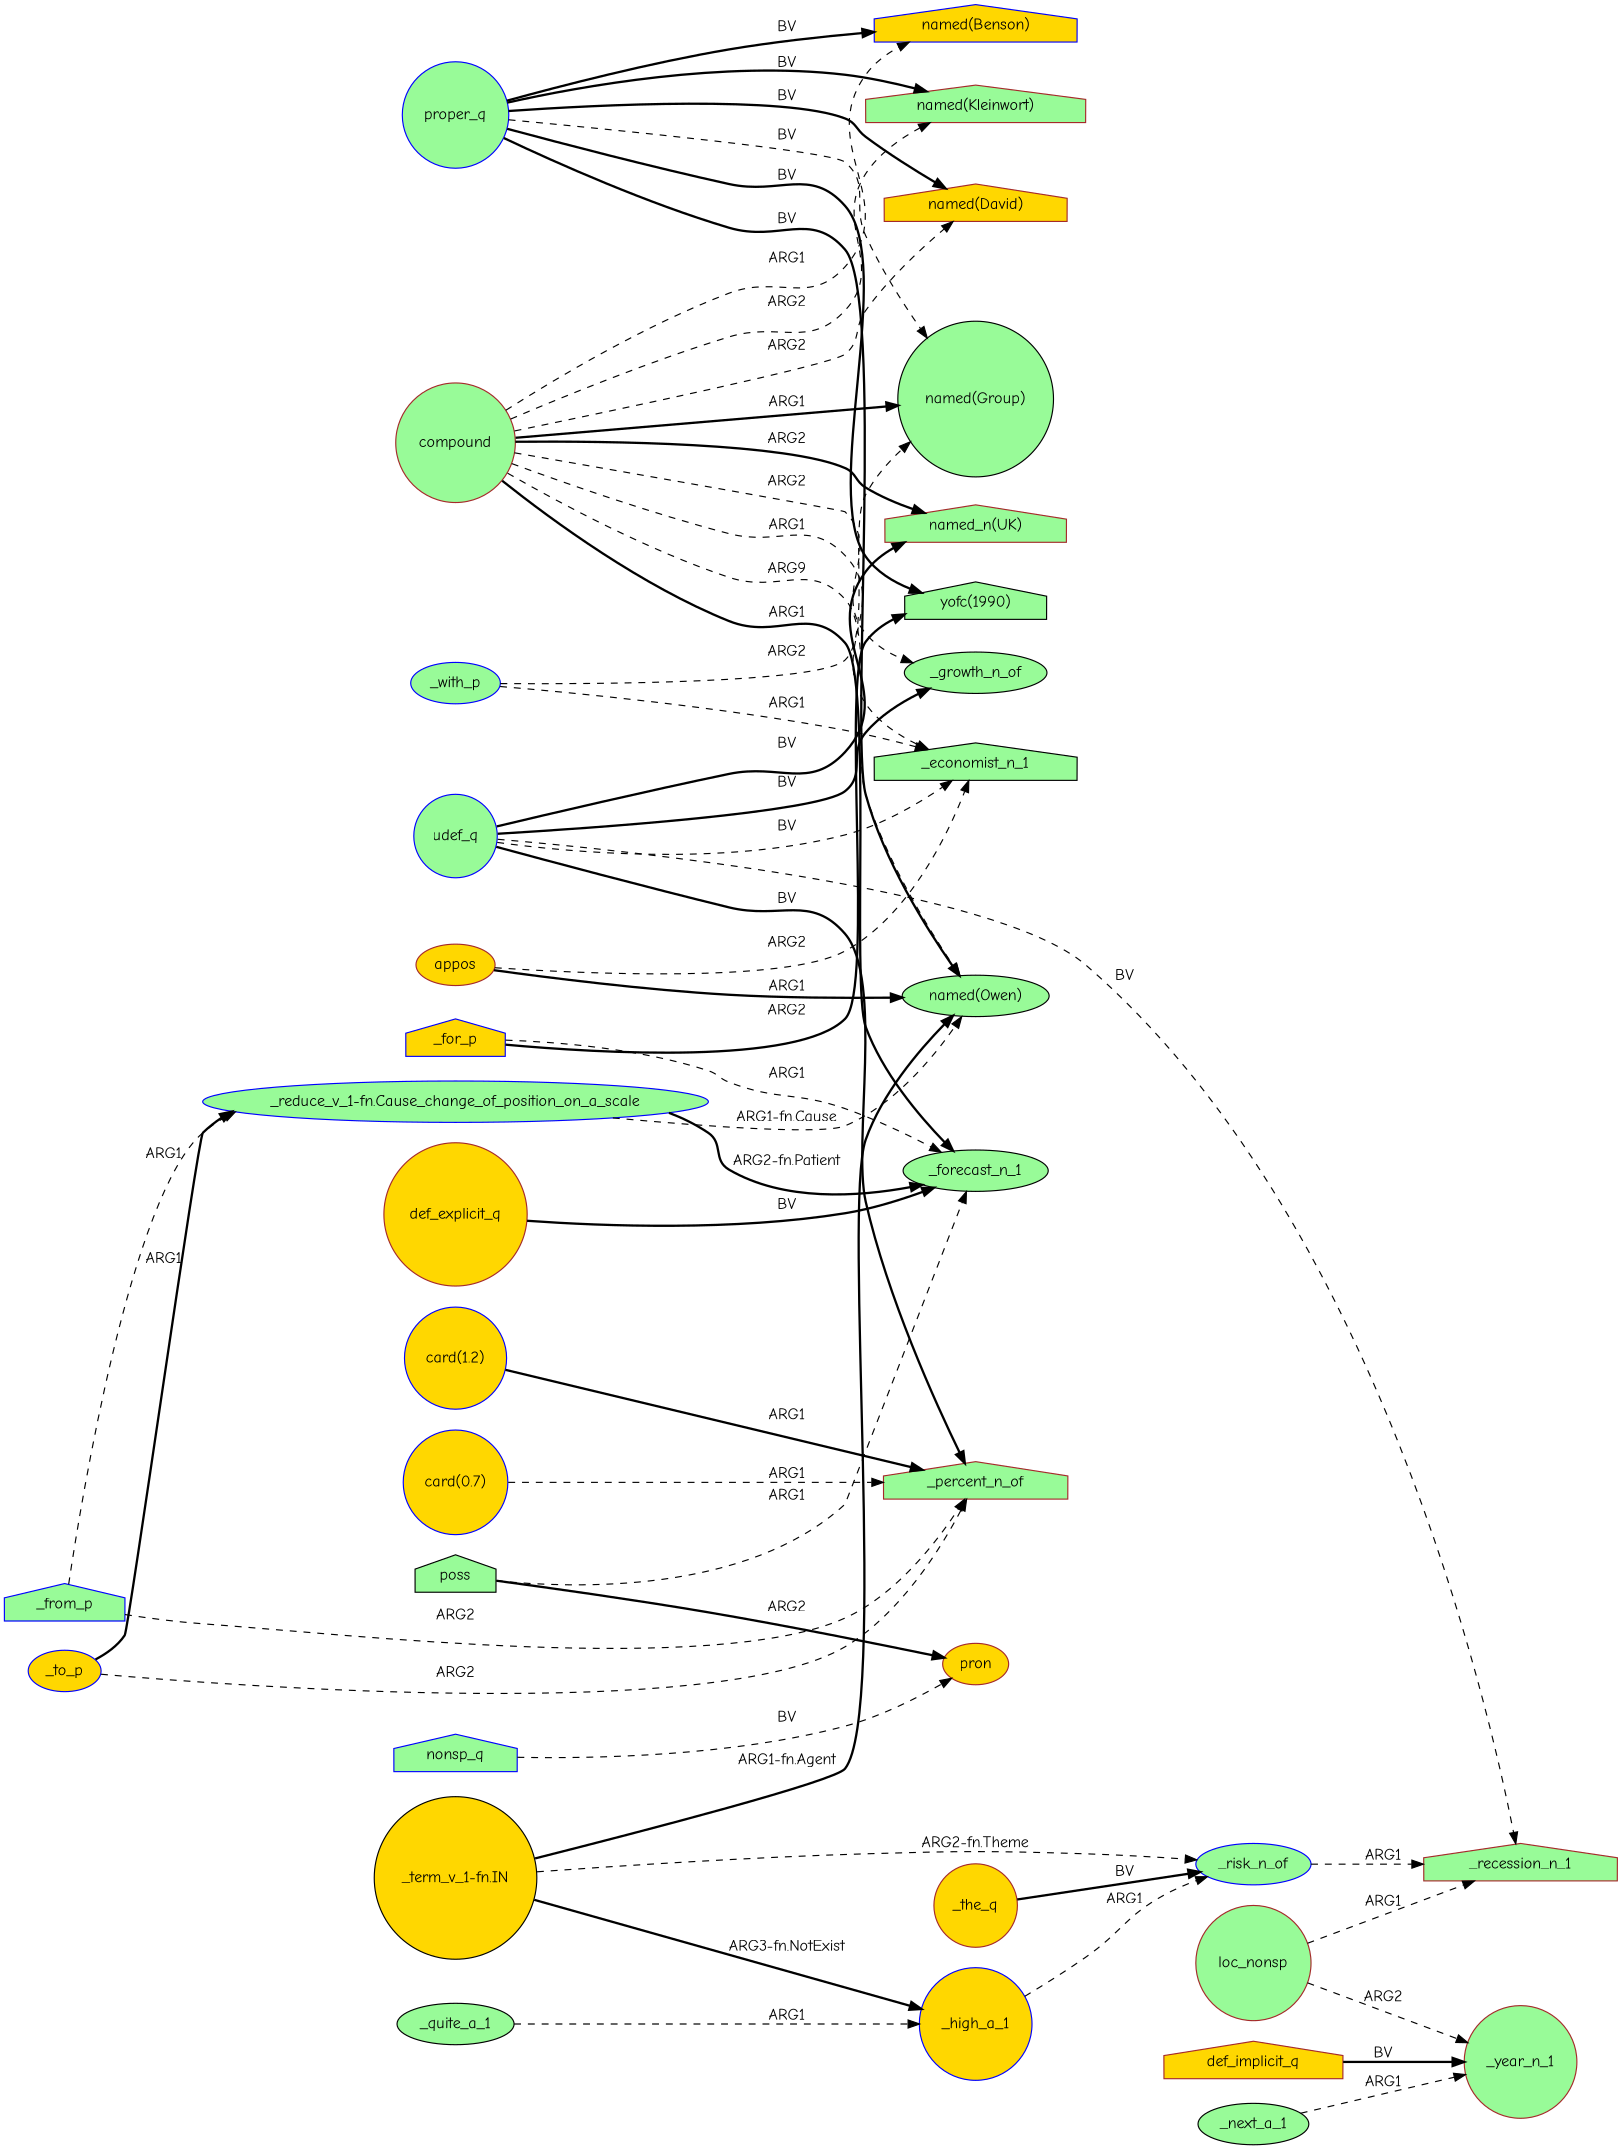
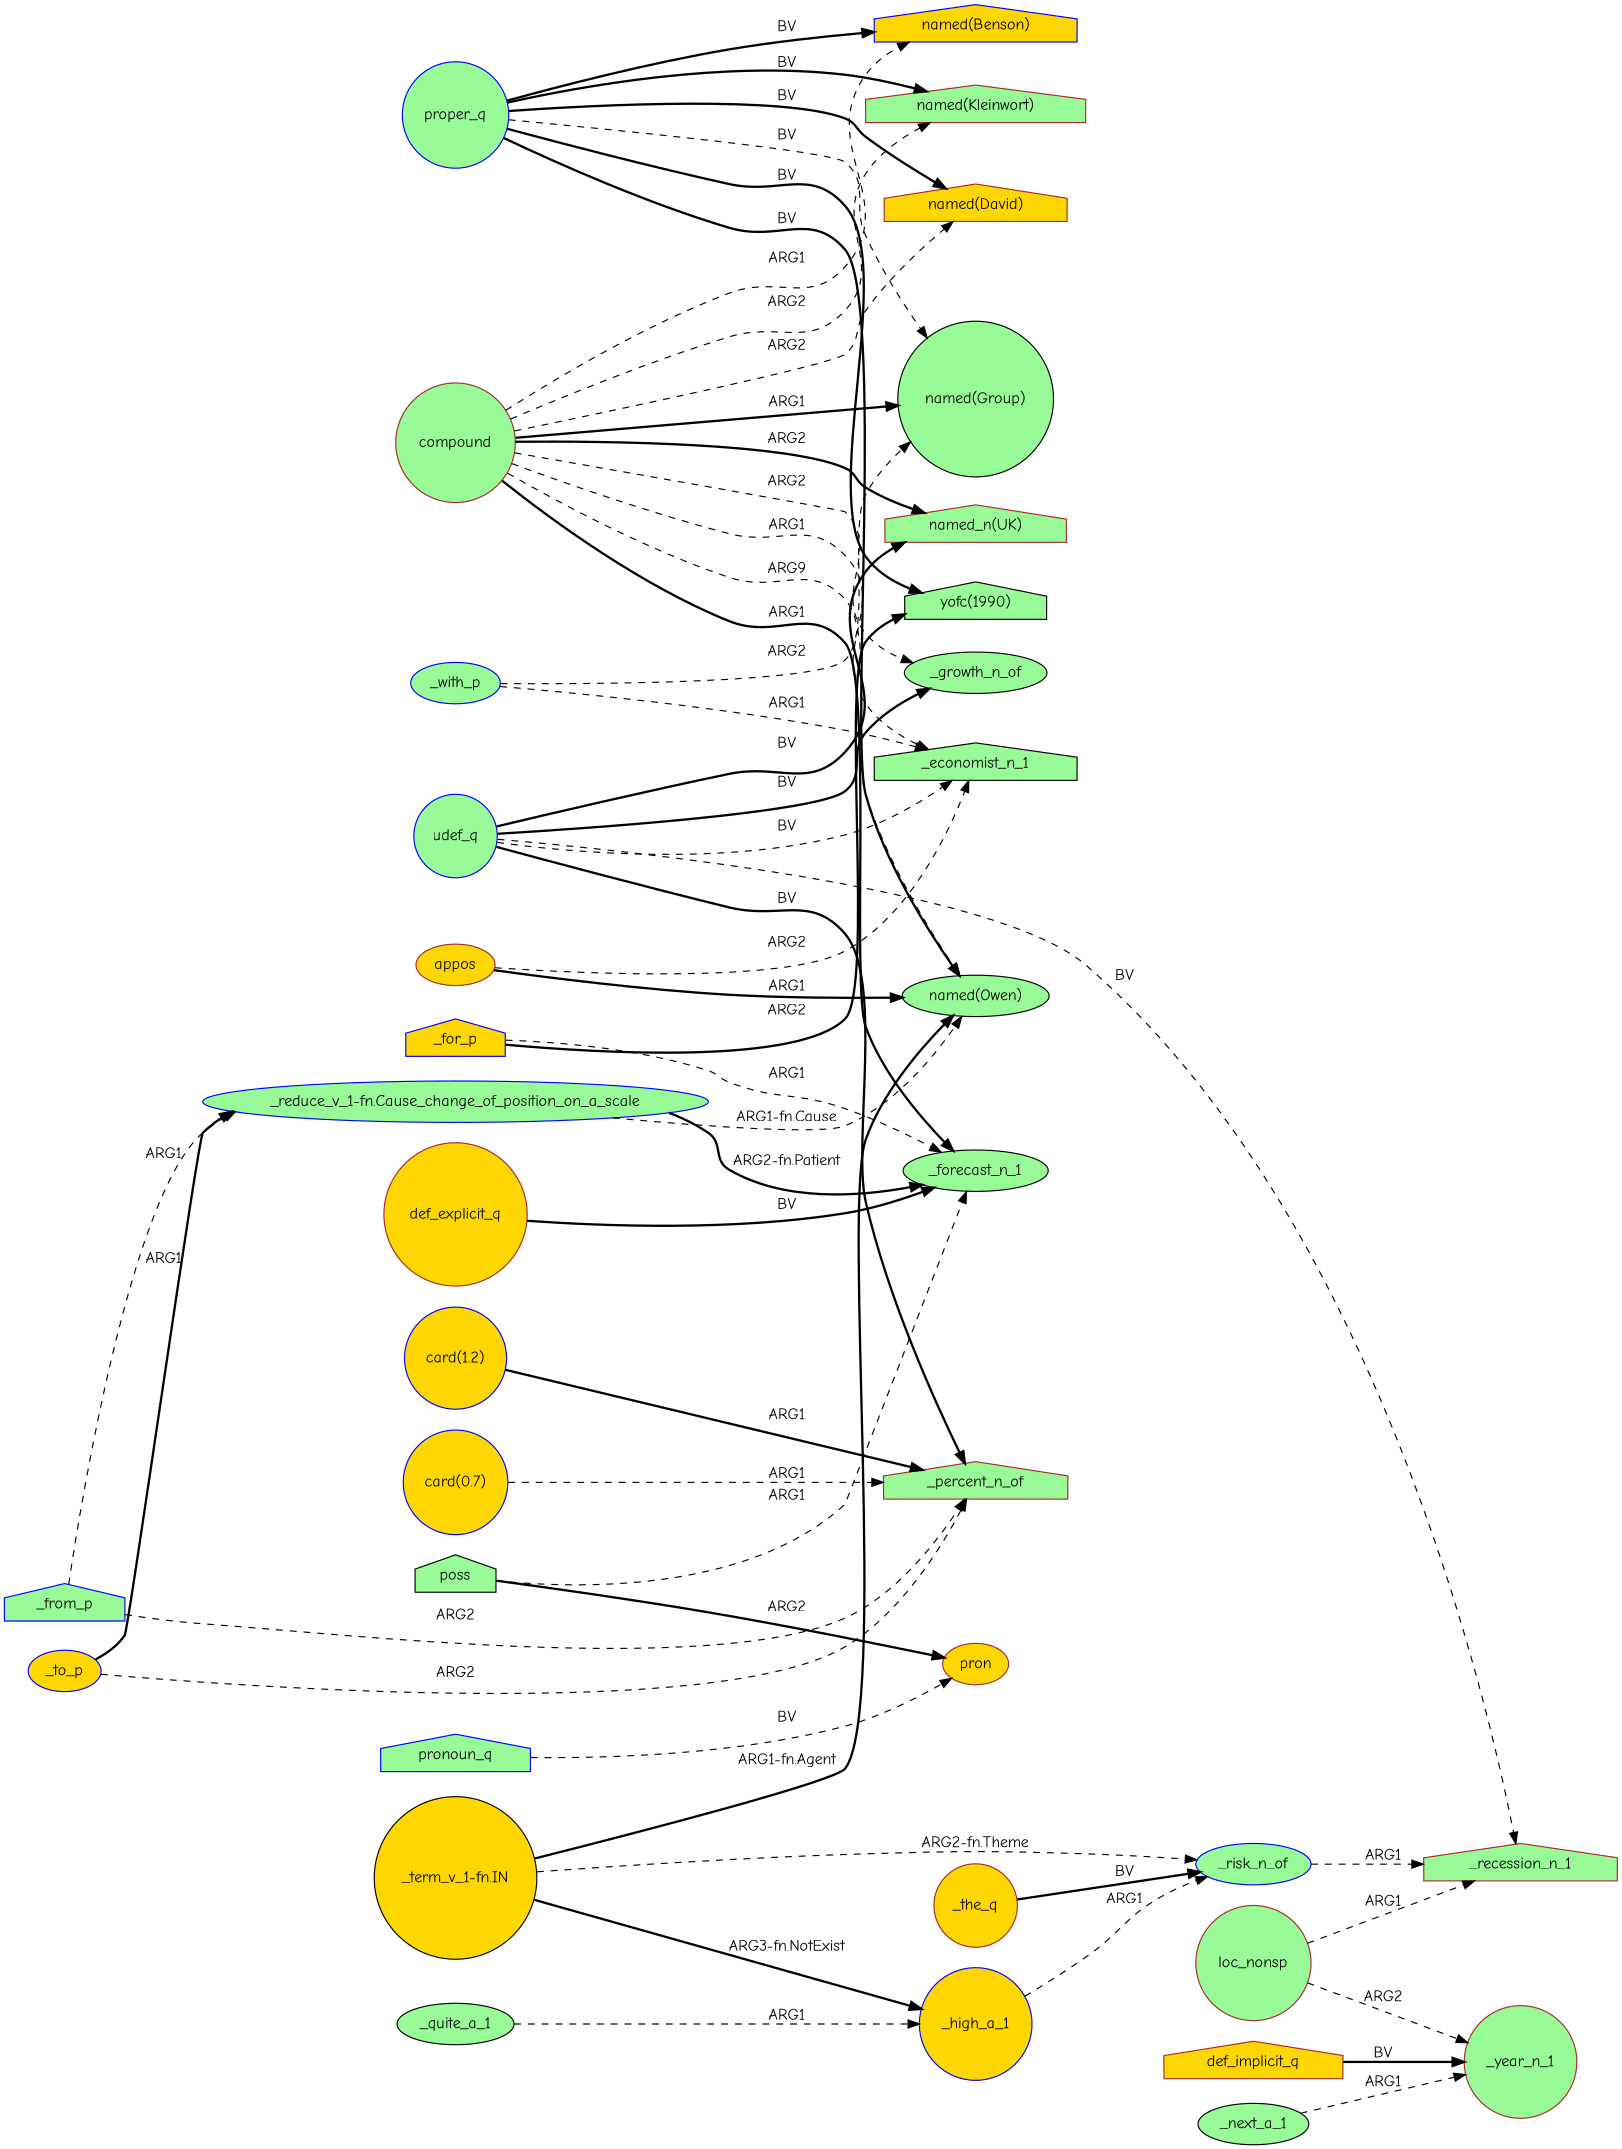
  digraph {
    fontname="Comic Neue"
    rankdir=LR
    node [color=blue fillcolor=palegreen fontname="Comic Neue" shape=house style=filled]
    edge [fontname="Comic Neue" style=dashed]
    proper_q [shape=circle]
    "named(Benson)" [fillcolor=gold]
    "named(Owen)" [color=black shape=ellipse]
    "named(Kleinwort)" [color=brown]
    "yofc(1990)" [color=black]
    "named(Group)" [color=black shape=circle]
    "named(David)" [color=brown fillcolor=gold]
    udef_q [shape=circle]
    "named_n(UK)" [color=brown]
    _percent_n_of [color=brown]
    _economist_n_1 [color=black]
    _growth_n_of [color=black shape=ellipse]
    _recession_n_1 [color=brown]
    _high_a_1 [fillcolor=gold shape=circle]
    _risk_n_of [shape=ellipse]
    _for_p [fillcolor=gold]
    _forecast_n_1 [color=black shape=ellipse]
    poss [color=black]
    pron [color=brown fillcolor=gold shape=ellipse]
    "card(0.7)" [fillcolor=gold shape=circle]
    def_implicit_q [color=brown fillcolor=gold]
    _year_n_1 [color=brown shape=circle]
    appos [color=brown fillcolor=gold shape=ellipse]
    "_term_v_1-fn.IN" [color=black fillcolor=gold shape=circle]
    compound [color=brown shape=circle]
    "_reduce_v_1-fn.Cause_change_of_position_on_a_scale" [shape=ellipse]
    loc_nonsp [color=brown shape=circle]
    _quite_a_1 [color=black shape=ellipse]
    _with_p [shape=ellipse]
-   pronoun_q [label=nonsp_q]
+   pronoun_q
    _from_p
    "card(1.2)" [fillcolor=gold shape=circle]
    _next_a_1 [color=black shape=ellipse]
    _to_p [fillcolor=gold shape=ellipse]
    def_explicit_q [color=brown fillcolor=gold shape=circle]
    _the_q [color=brown fillcolor=gold shape=circle]
    proper_q -> "named(Benson)" [label=BV style=bold]
    proper_q -> "named(Owen)" [label=BV style=bold]
    proper_q -> "named(Kleinwort)" [label=BV style=bold]
    proper_q -> "yofc(1990)" [label=BV style=bold]
    proper_q -> "named(Group)" [label=BV]
    proper_q -> "named(David)" [label=BV style=bold]
    udef_q -> "named_n(UK)" [label=BV style=bold]
    udef_q -> _percent_n_of [label=BV style=bold]
    udef_q -> _economist_n_1 [label=BV]
    udef_q -> _growth_n_of [label=BV style=bold]
    udef_q -> _recession_n_1 [label=BV]
    _high_a_1 -> _risk_n_of [label=ARG1]
    _risk_n_of -> _recession_n_1 [label=ARG1]
    _for_p -> "yofc(1990)" [label=ARG2 style=bold]
    _for_p -> _forecast_n_1 [label=ARG1]
    poss -> _forecast_n_1 [label=ARG1]
    poss -> pron [label=ARG2 style=bold]
    "card(0.7)" -> _percent_n_of [label=ARG1]
    def_implicit_q -> _year_n_1 [label=BV style=bold]
    appos -> "named(Owen)" [label=ARG1 style=bold]
    appos -> _economist_n_1 [label=ARG2]
    "_term_v_1-fn.IN" -> "named(Owen)" [label="ARG1-fn.Agent" style=bold]
    "_term_v_1-fn.IN" -> _high_a_1 [label="ARG3-fn.NotExist" style=bold]
    "_term_v_1-fn.IN" -> _risk_n_of [label="ARG2-fn.Theme"]
    compound -> "named(Benson)" [label=ARG1]
    compound -> "named(Owen)" [label=ARG9]
    compound -> "named(Kleinwort)" [label=ARG2]
    compound -> "named(Group)" [label=ARG1 style=bold]
    compound -> "named(David)" [label=ARG2]
    compound -> "named_n(UK)" [label=ARG2 style=bold]
    compound -> _economist_n_1 [label=ARG1]
    compound -> _growth_n_of [label=ARG2]
    compound -> _forecast_n_1 [label=ARG1 style=bold]
    "_reduce_v_1-fn.Cause_change_of_position_on_a_scale" -> "named(Owen)" [label="ARG1-fn.Cause"]
    "_reduce_v_1-fn.Cause_change_of_position_on_a_scale" -> _forecast_n_1 [label="ARG2-fn.Patient" style=bold]
    loc_nonsp -> _recession_n_1 [label=ARG1]
    loc_nonsp -> _year_n_1 [label=ARG2]
    _quite_a_1 -> _high_a_1 [label=ARG1]
    _with_p -> "named(Group)" [label=ARG2]
    _with_p -> _economist_n_1 [label=ARG1]
    pronoun_q -> pron [label=BV]
    _from_p -> _percent_n_of [label=ARG2]
    _from_p -> "_reduce_v_1-fn.Cause_change_of_position_on_a_scale" [label=ARG1]
    "card(1.2)" -> _percent_n_of [label=ARG1 style=bold]
    _next_a_1 -> _year_n_1 [label=ARG1]
    _to_p -> _percent_n_of [label=ARG2]
    _to_p -> "_reduce_v_1-fn.Cause_change_of_position_on_a_scale" [label=ARG1 style=bold]
    def_explicit_q -> _forecast_n_1 [label=BV style=bold]
    _the_q -> _risk_n_of [label=BV style=bold]
  }
